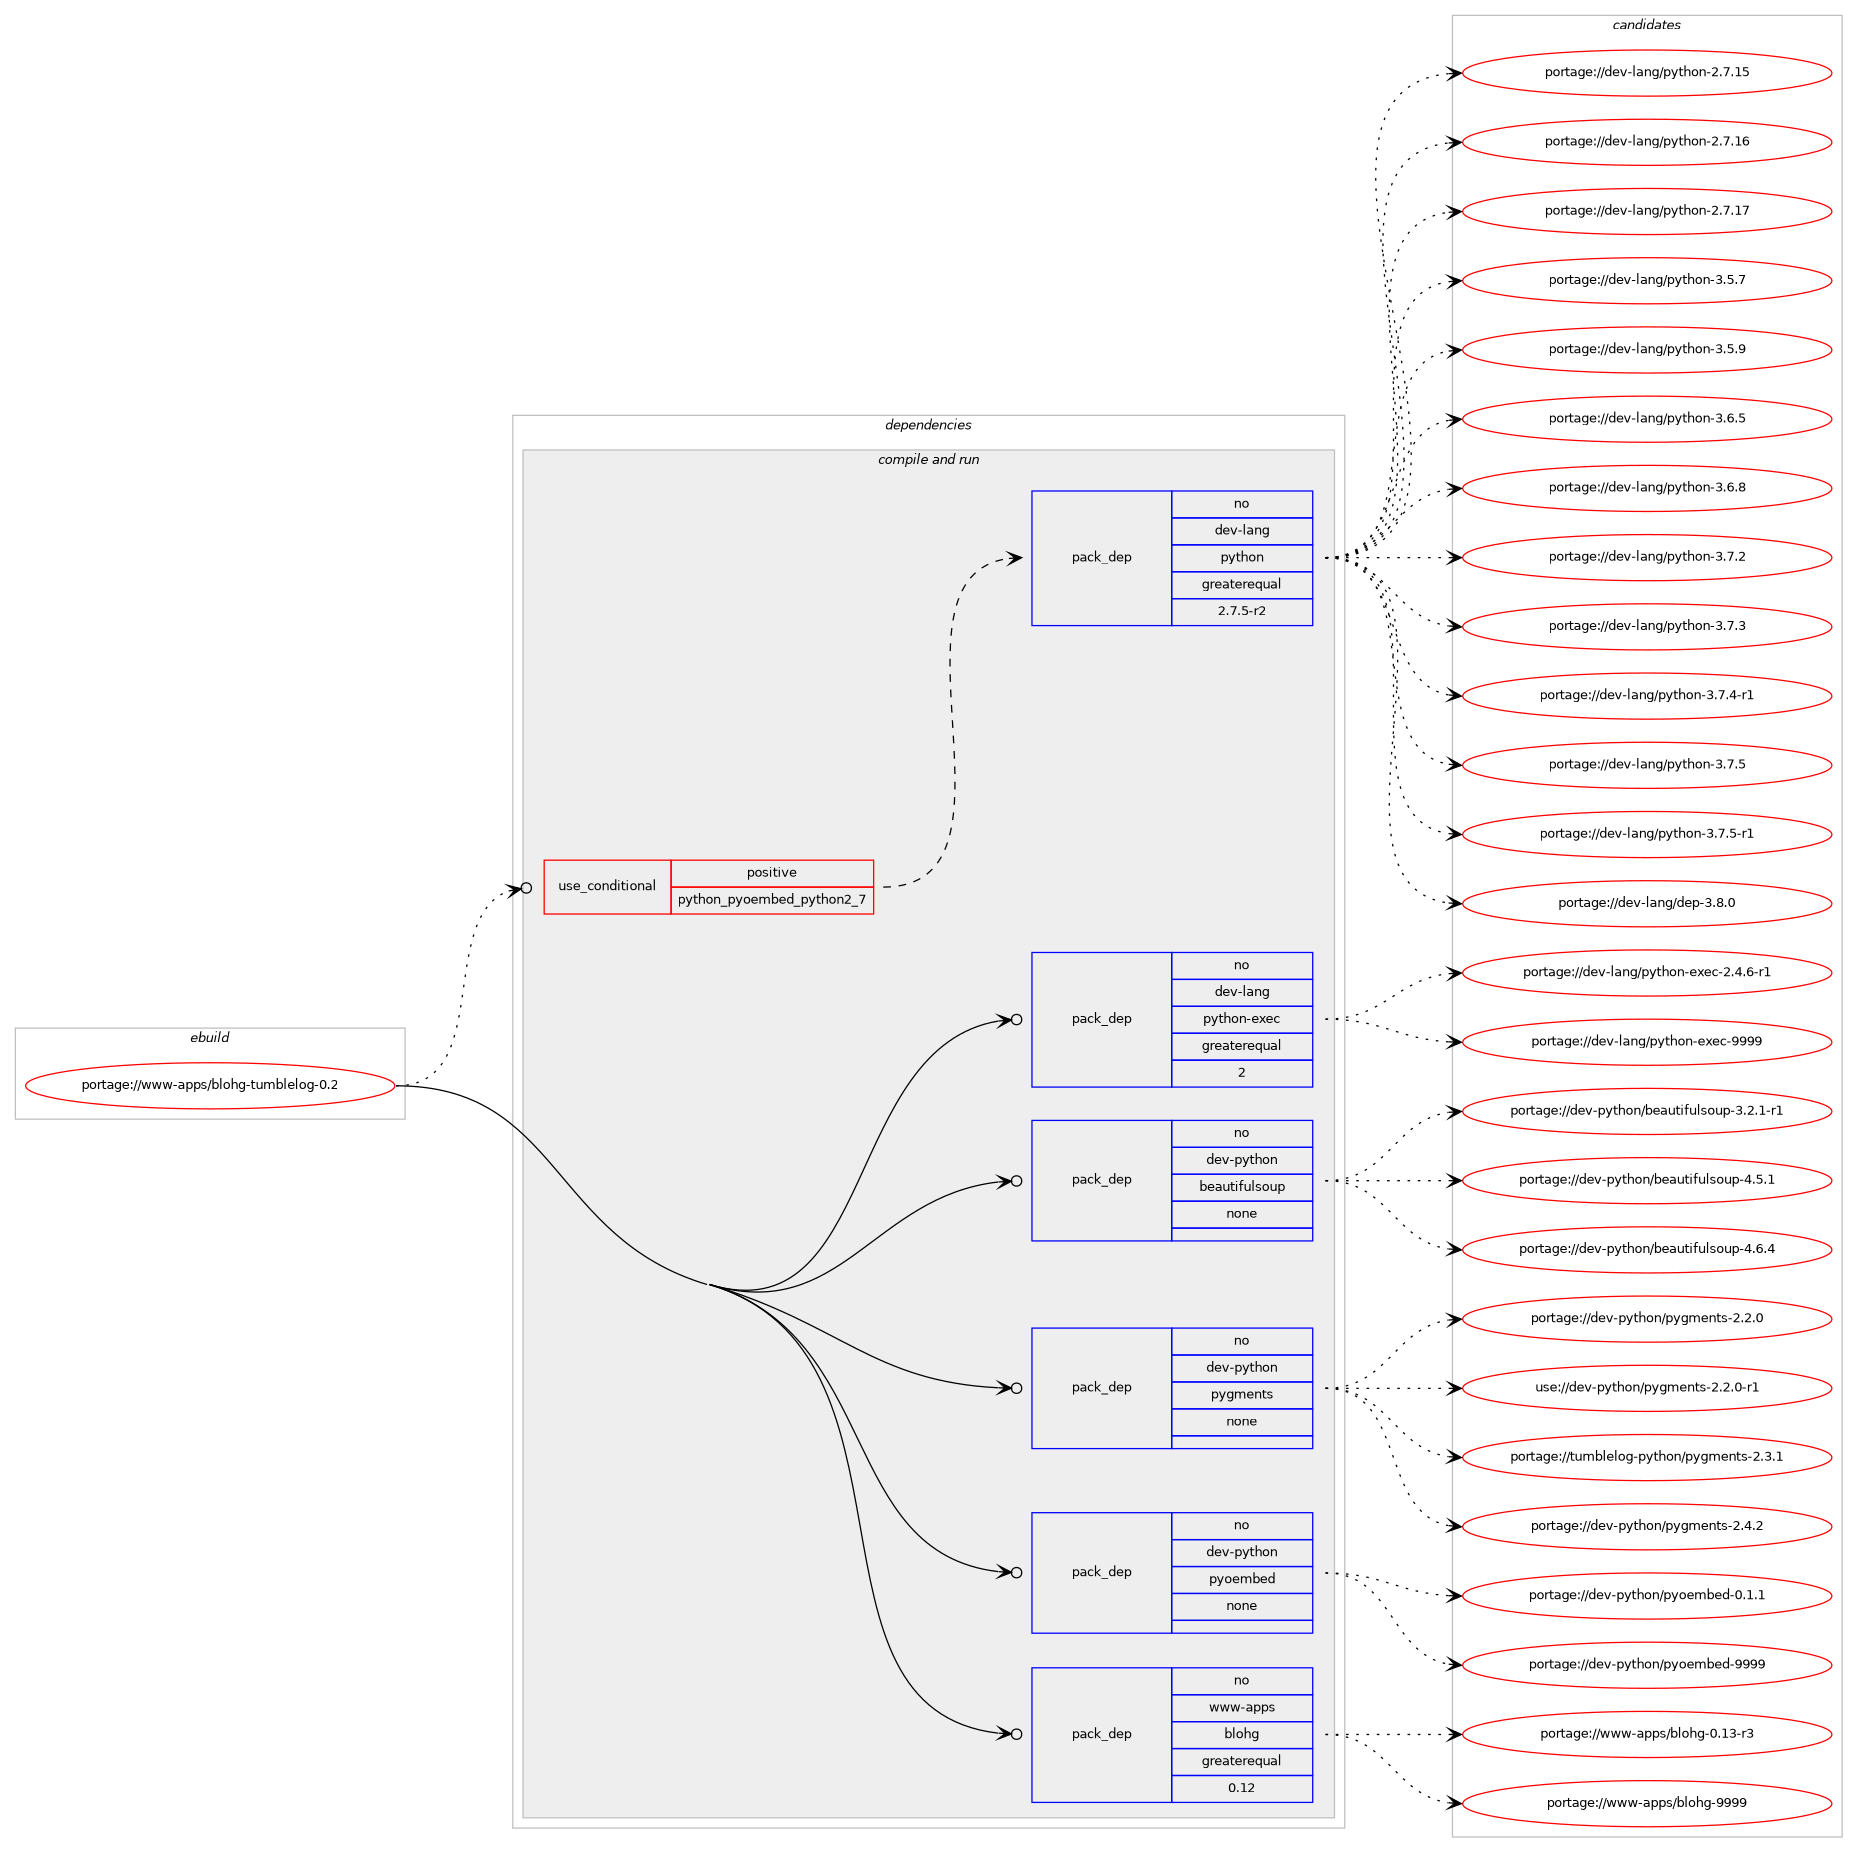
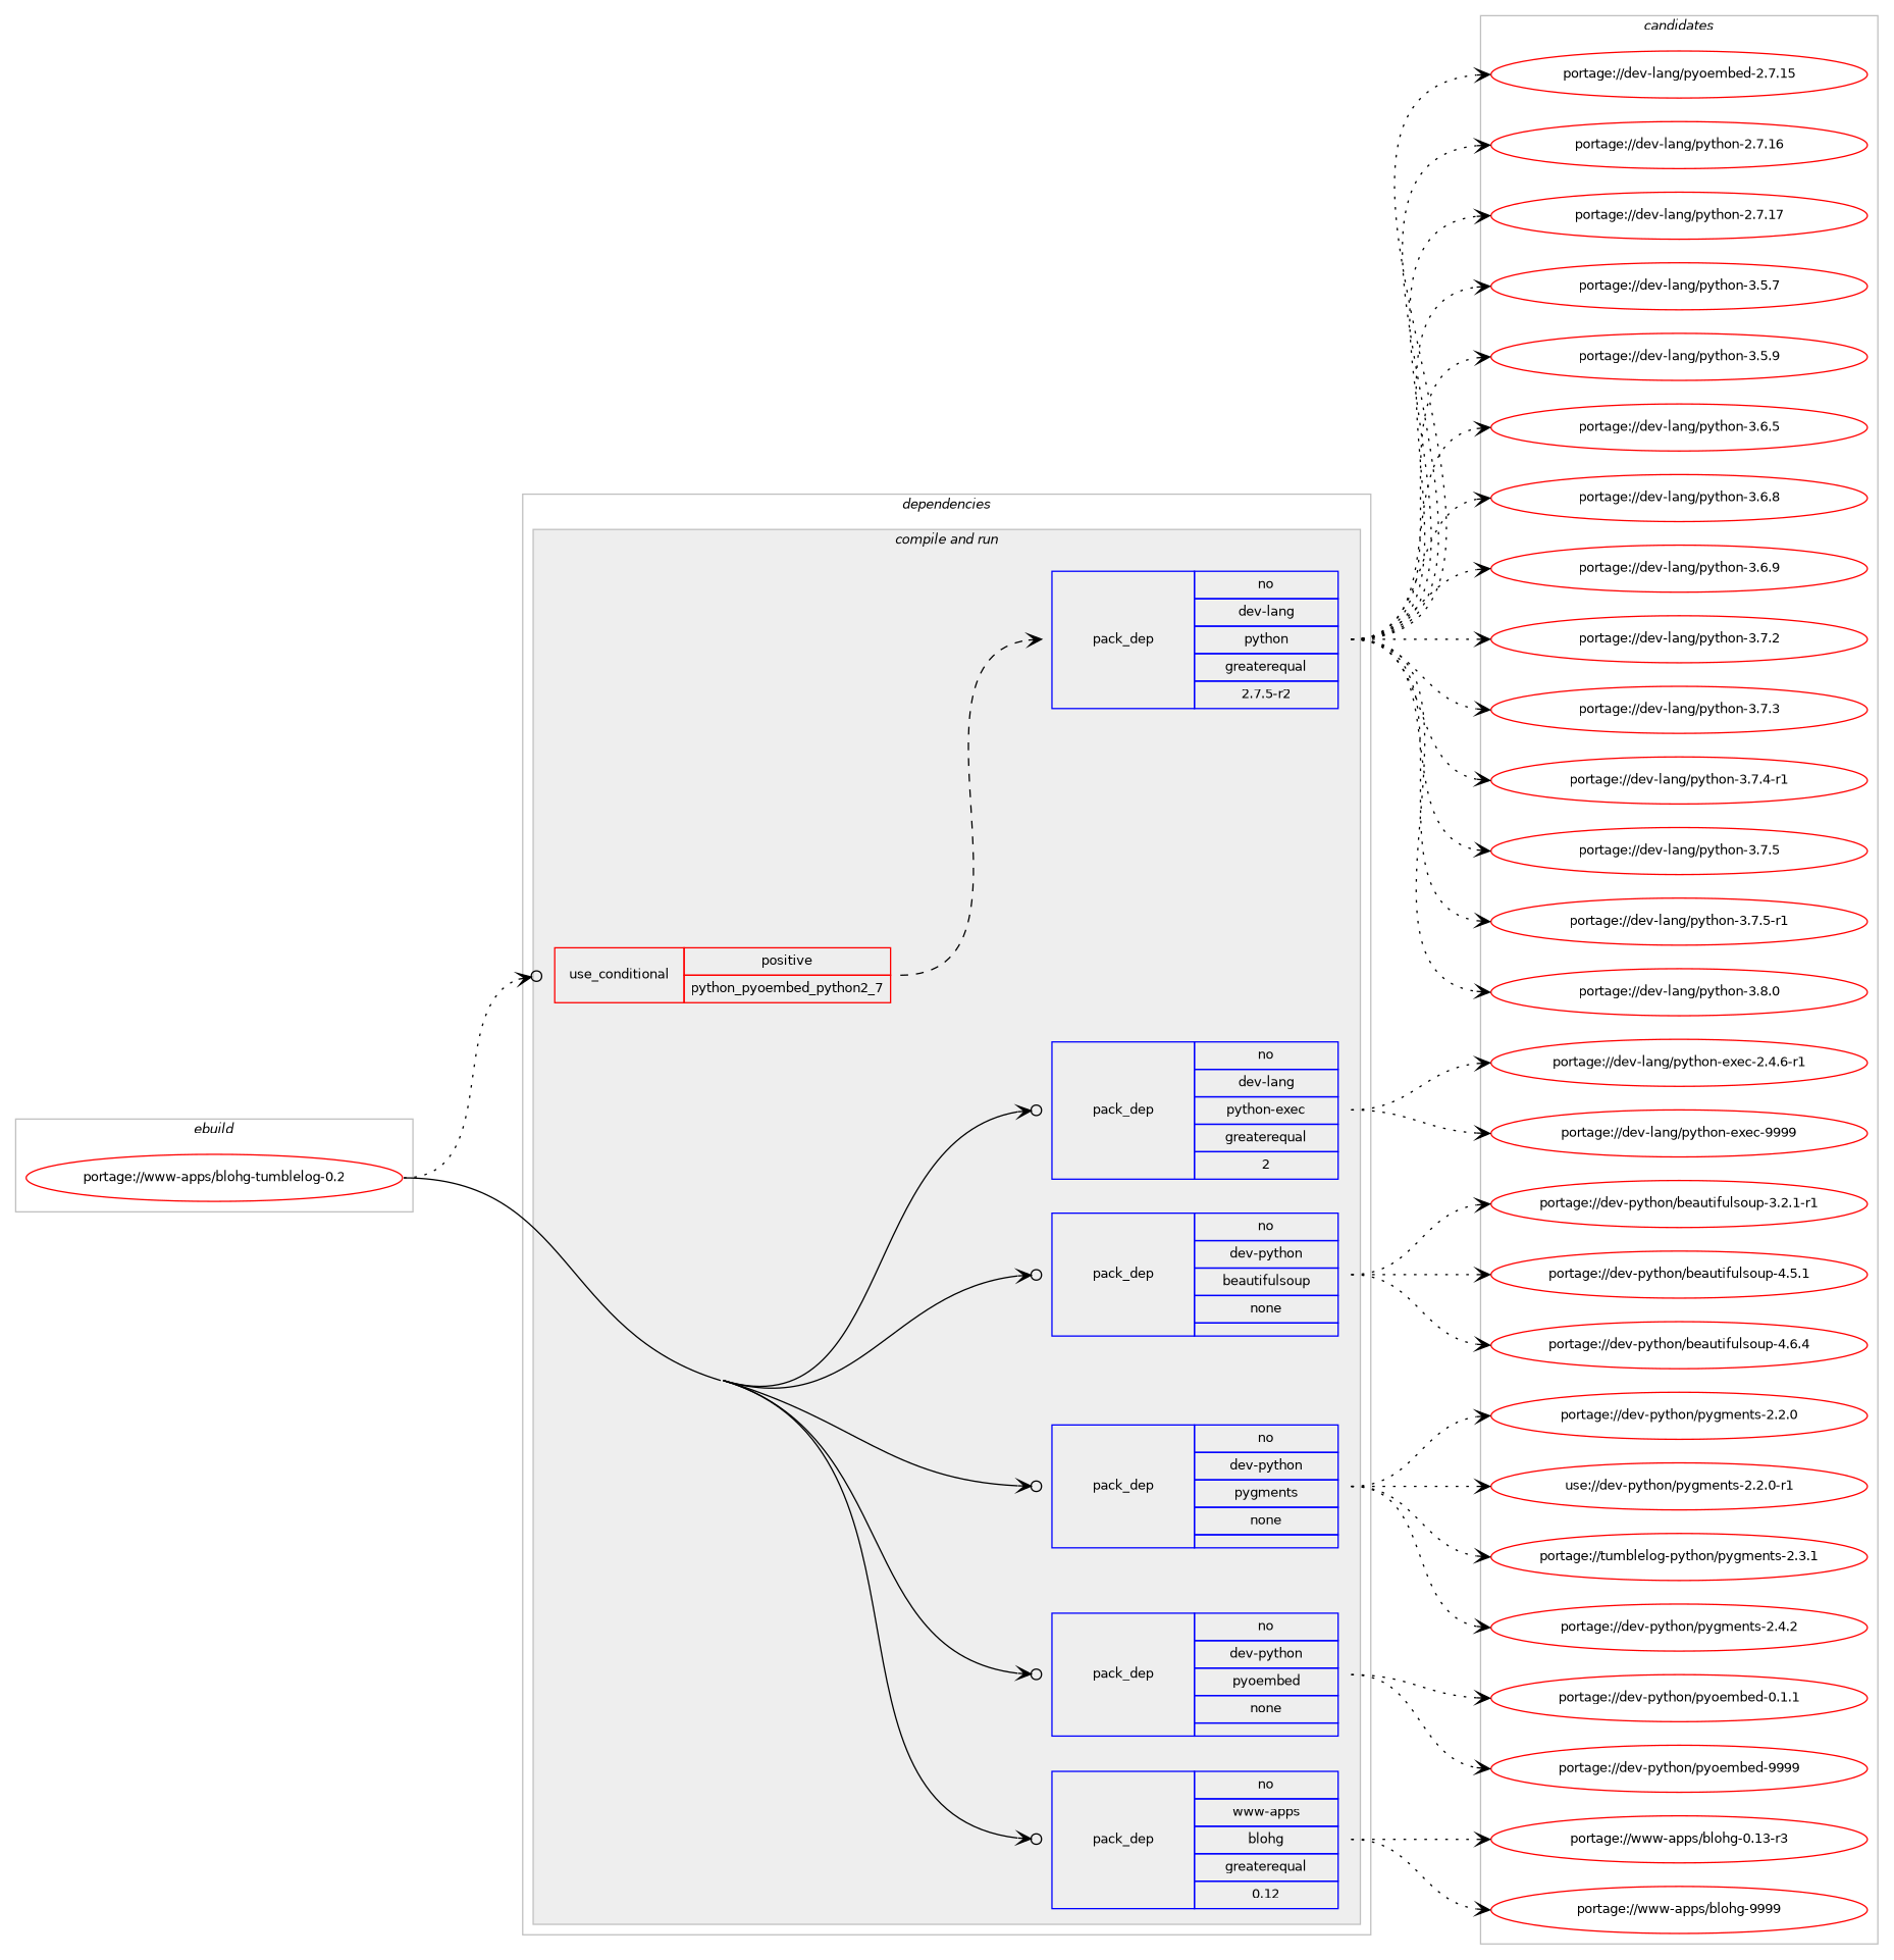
  digraph {
    compound=true
    concentrate=true
    fontname=Helvetica
    fontsize=10
    newrank=true
    rankdir=LR
    ranksep=1.5
    node [color=red fontname=Helvetica fontsize=10]
    edge [arrowhead=vee headport=w style=dotted tailport=e weight=100]
    n1 [label="portage://www-apps/blohg-tumblelog-0.2" width=4]
    n2 [color=blue label=<<TABLE BORDER="0" CELLBORDER="1" CELLSPACING="0" CELLPADDING="4" WIDTH="220"><TR><TD ROWSPAN="6" CELLPADDING="30">pack_dep</TD></TR><TR><TD WIDTH="110">no</TD></TR><TR><TD>dev-lang</TD></TR><TR><TD>python</TD></TR><TR><TD>greaterequal</TD></TR><TR><TD>2.7.5-r2</TD></TR></TABLE>> shape=none]
    n3 [label=<<TABLE BORDER="0" CELLBORDER="1" CELLSPACING="0" CELLPADDING="4"><TR><TD ROWSPAN="3" CELLPADDING="10">use_conditional</TD></TR><TR><TD>positive</TD></TR><TR><TD>python_pyoembed_python2_7</TD></TR></TABLE>> shape=none]
    n4 [color=blue label=<<TABLE BORDER="0" CELLBORDER="1" CELLSPACING="0" CELLPADDING="4" WIDTH="220"><TR><TD ROWSPAN="6" CELLPADDING="30">pack_dep</TD></TR><TR><TD WIDTH="110">no</TD></TR><TR><TD>dev-lang</TD></TR><TR><TD>python-exec</TD></TR><TR><TD>greaterequal</TD></TR><TR><TD>2</TD></TR></TABLE>> shape=none]
    n5 [color=blue label=<<TABLE BORDER="0" CELLBORDER="1" CELLSPACING="0" CELLPADDING="4" WIDTH="220"><TR><TD ROWSPAN="6" CELLPADDING="30">pack_dep</TD></TR><TR><TD WIDTH="110">no</TD></TR><TR><TD>dev-python</TD></TR><TR><TD>beautifulsoup</TD></TR><TR><TD>none</TD></TR><TR><TD></TD></TR></TABLE>> shape=none]
    n6 [color=blue label=<<TABLE BORDER="0" CELLBORDER="1" CELLSPACING="0" CELLPADDING="4" WIDTH="220"><TR><TD ROWSPAN="6" CELLPADDING="30">pack_dep</TD></TR><TR><TD WIDTH="110">no</TD></TR><TR><TD>dev-python</TD></TR><TR><TD>pygments</TD></TR><TR><TD>none</TD></TR><TR><TD></TD></TR></TABLE>> shape=none]
    n7 [color=blue label=<<TABLE BORDER="0" CELLBORDER="1" CELLSPACING="0" CELLPADDING="4" WIDTH="220"><TR><TD ROWSPAN="6" CELLPADDING="30">pack_dep</TD></TR><TR><TD WIDTH="110">no</TD></TR><TR><TD>dev-python</TD></TR><TR><TD>pyoembed</TD></TR><TR><TD>none</TD></TR><TR><TD></TD></TR></TABLE>> shape=none]
    n8 [color=blue label=<<TABLE BORDER="0" CELLBORDER="1" CELLSPACING="0" CELLPADDING="4" WIDTH="220"><TR><TD ROWSPAN="6" CELLPADDING="30">pack_dep</TD></TR><TR><TD WIDTH="110">no</TD></TR><TR><TD>www-apps</TD></TR><TR><TD>blohg</TD></TR><TR><TD>greaterequal</TD></TR><TR><TD>0.12</TD></TR></TABLE>> shape=none]
-   n9 [label="portage://dev-lang/python-2.7.15" width=4]
+   n9 [label="portage://dev-lang/pyoembed-2.7.15" width=4]
    n10 [label="portage://dev-lang/python-2.7.16" width=4]
    n11 [label="portage://dev-lang/python-2.7.17" width=4]
    n12 [label="portage://dev-lang/python-3.5.7" width=4]
    n13 [label="portage://dev-lang/python-3.5.9" width=4]
    n14 [label="portage://dev-lang/python-3.6.5" width=4]
    n15 [label="portage://dev-lang/python-3.6.8" width=4]
+   n16 [label="portage://dev-lang/python-3.6.9" width=4]
    n17 [label="portage://dev-lang/python-3.7.2" width=4]
    n18 [label="portage://dev-lang/python-3.7.3" width=4]
    n19 [label="portage://dev-lang/python-3.7.4-r1" width=4]
    n20 [label="portage://dev-lang/python-3.7.5" width=4]
    n21 [label="portage://dev-lang/python-3.7.5-r1" width=4]
-   n22 [label="portage://dev-lang/dep-3.8.0" width=4]
+   n22 [label="portage://dev-lang/python-3.8.0" width=4]
    n23 [label="portage://dev-lang/python-exec-2.4.6-r1" width=4]
    n24 [label="portage://dev-lang/python-exec-9999" width=4]
    n25 [label="portage://dev-python/beautifulsoup-3.2.1-r1" width=4]
    n26 [label="portage://dev-python/beautifulsoup-4.5.1" width=4]
    n27 [label="portage://dev-python/beautifulsoup-4.6.4" width=4]
    n28 [label="portage://dev-python/pygments-2.2.0" width=4]
    n29 [label="use://dev-python/pygments-2.2.0-r1" width=4]
    n30 [label="portage://tumblelog-python/pygments-2.3.1" width=4]
    n31 [label="portage://dev-python/pygments-2.4.2" width=4]
    n32 [label="portage://dev-python/pyoembed-0.1.1" width=4]
    n33 [label="portage://dev-python/pyoembed-9999" width=4]
    n34 [label="portage://www-apps/blohg-0.13-r3" width=4]
    n35 [label="portage://www-apps/blohg-9999" width=4]
    subgraph cluster_1 {
      color=gray
      label=<<i>ebuild</i>>
      rank=same
      n1
    }
    subgraph cluster_2 {
      color=gray
      label=<<i>dependencies</i>>
      subgraph cluster_3 {
        color=gray
        fillcolor="#eeeeee"
        label=<<i>compile</i>>
        style=filled
      }
      subgraph cluster_4 {
        color=gray
        fillcolor="#eeeeee"
        label=<<i>compile and run</i>>
        style=filled
        subgraph sub_5 {
          color=gray
          fillcolor="#eeeeee"
          label=<<i>compile and run</i>>
          style=filled
          n3
          subgraph sub_6 {
            color=gray
            fillcolor="#eeeeee"
            label=<<i>compile and run</i>>
            style=filled
            n2
          }
        }
        subgraph sub_7 {
          color=gray
          fillcolor="#eeeeee"
          label=<<i>compile and run</i>>
          style=filled
          n4
        }
        subgraph sub_8 {
          color=gray
          fillcolor="#eeeeee"
          label=<<i>compile and run</i>>
          style=filled
          n5
        }
        subgraph sub_9 {
          color=gray
          fillcolor="#eeeeee"
          label=<<i>compile and run</i>>
          style=filled
          n6
        }
        subgraph sub_10 {
          color=gray
          fillcolor="#eeeeee"
          label=<<i>compile and run</i>>
          style=filled
          n7
        }
        subgraph sub_11 {
          color=gray
          fillcolor="#eeeeee"
          label=<<i>compile and run</i>>
          style=filled
          n8
        }
      }
      subgraph cluster_12 {
        color=gray
        fillcolor="#eeeeee"
        label=<<i>run</i>>
        style=filled
      }
    }
    subgraph cluster_13 {
      color=gray
      label=<<i>candidates</i>>
      rank=same
      subgraph sub_14 {
        color=black
        label=<<i>candidates</i>>
        nodesep=1
        rank=same
        n9
        n10
        n11
        n12
        n13
        n14
        n15
+       n16
        n17
        n18
        n19
        n20
        n21
        n22
      }
      subgraph sub_15 {
        color=black
        label=<<i>candidates</i>>
        nodesep=1
        rank=same
        n23
        n24
      }
      subgraph sub_16 {
        color=black
        label=<<i>candidates</i>>
        nodesep=1
        rank=same
        n25
        n26
        n27
      }
      subgraph sub_17 {
        color=black
        label=<<i>candidates</i>>
        nodesep=1
        rank=same
        n28
        n29
        n30
        n31
      }
      subgraph sub_18 {
        color=black
        label=<<i>candidates</i>>
        nodesep=1
        rank=same
        n32
        n33
      }
      subgraph sub_19 {
        color=black
        label=<<i>candidates</i>>
        nodesep=1
        rank=same
        n34
        n35
      }
    }
    n1 -> n3 [arrowhead=odotvee weight=20]
    n1 -> n4 [arrowhead=odotvee style=solid weight=20]
    n1 -> n5 [arrowhead=odotvee style=solid weight=20]
    n1 -> n6 [arrowhead=odotvee style=solid weight=20]
    n1 -> n7 [arrowhead=odotvee style=solid weight=20]
    n1 -> n8 [arrowhead=odotvee style=solid weight=20]
    n2 -> n9
    n2 -> n10
    n2 -> n11
    n2 -> n12
    n2 -> n13
    n2 -> n14
    n2 -> n15
+   n2 -> n16
    n2 -> n17
    n2 -> n18
    n2 -> n19
    n2 -> n20
    n2 -> n21
    n2 -> n22
    n3 -> n2 [style=dashed weight=20]
    n4 -> n23
    n4 -> n24
    n5 -> n25
    n5 -> n26
    n5 -> n27
    n6 -> n28
    n6 -> n29
    n6 -> n30
    n6 -> n31
    n7 -> n32
    n7 -> n33
    n8 -> n34
    n8 -> n35
  }
